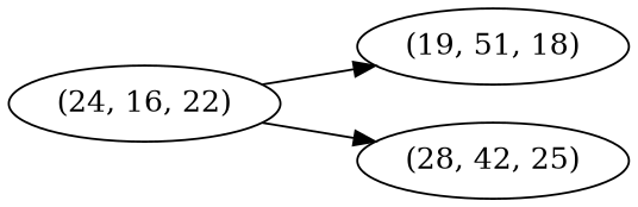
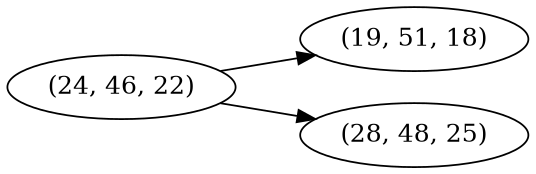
  digraph {
    rankdir=LR
-   "(24, 46, 22)" [label="(24, 16, 22)"]
+   "(24, 46, 22)"
    "(19, 51, 18)"
-   "(28, 42, 25)"
+   "(28, 42, 25)" [label="(28, 48, 25)"]
    "(24, 46, 22)" -> "(19, 51, 18)"
    "(24, 46, 22)" -> "(28, 42, 25)"
  }
